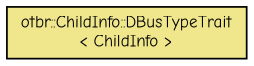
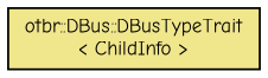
  digraph {
    rankdir=LR
    fontname="Comic Neue"
-   n1 [color=black fillcolor=khaki fontname="Comic Neue" fontsize=10 height=0.2 label="otbr::ChildInfo::DBusTypeTrait\l\< ChildInfo \>" shape=box style=filled width=0.4]
+   n1 [color=black fillcolor=khaki fontname="Comic Neue" fontsize=10 height=0.2 label="otbr::DBus::DBusTypeTrait\l\< ChildInfo \>" shape=box style=filled width=0.4]
  }
